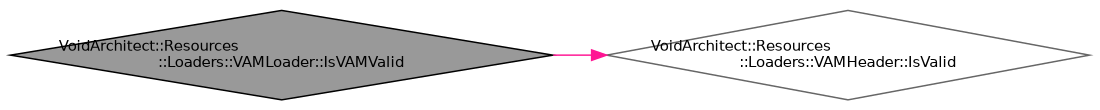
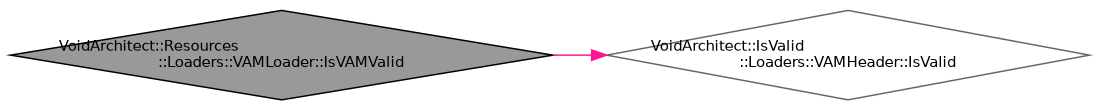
  digraph {
    rankdir=LR
    node [fontname=Helvetica fontsize=10 shape=diamond style=filled]
    n1 [color=black fillcolor=grey60 fontcolor=black height=0.2 label="VoidArchitect::Resources\l::Loaders::VAMLoader::IsVAMValid" width=0.4]
-   n2 [color=gray40 fillcolor=white height=0.2 label="VoidArchitect::Resources\l::Loaders::VAMHeader::IsValid" width=0.4]
+   n2 [color=gray40 fillcolor=white height=0.2 label="VoidArchitect::IsValid\l::Loaders::VAMHeader::IsValid" width=0.4]
    n1 -> n2 [color=deeppink fontname=Helvetica fontsize=10 labelfontname=Helvetica labelfontsize=10 style=solid arrowhead=normal]
  }
